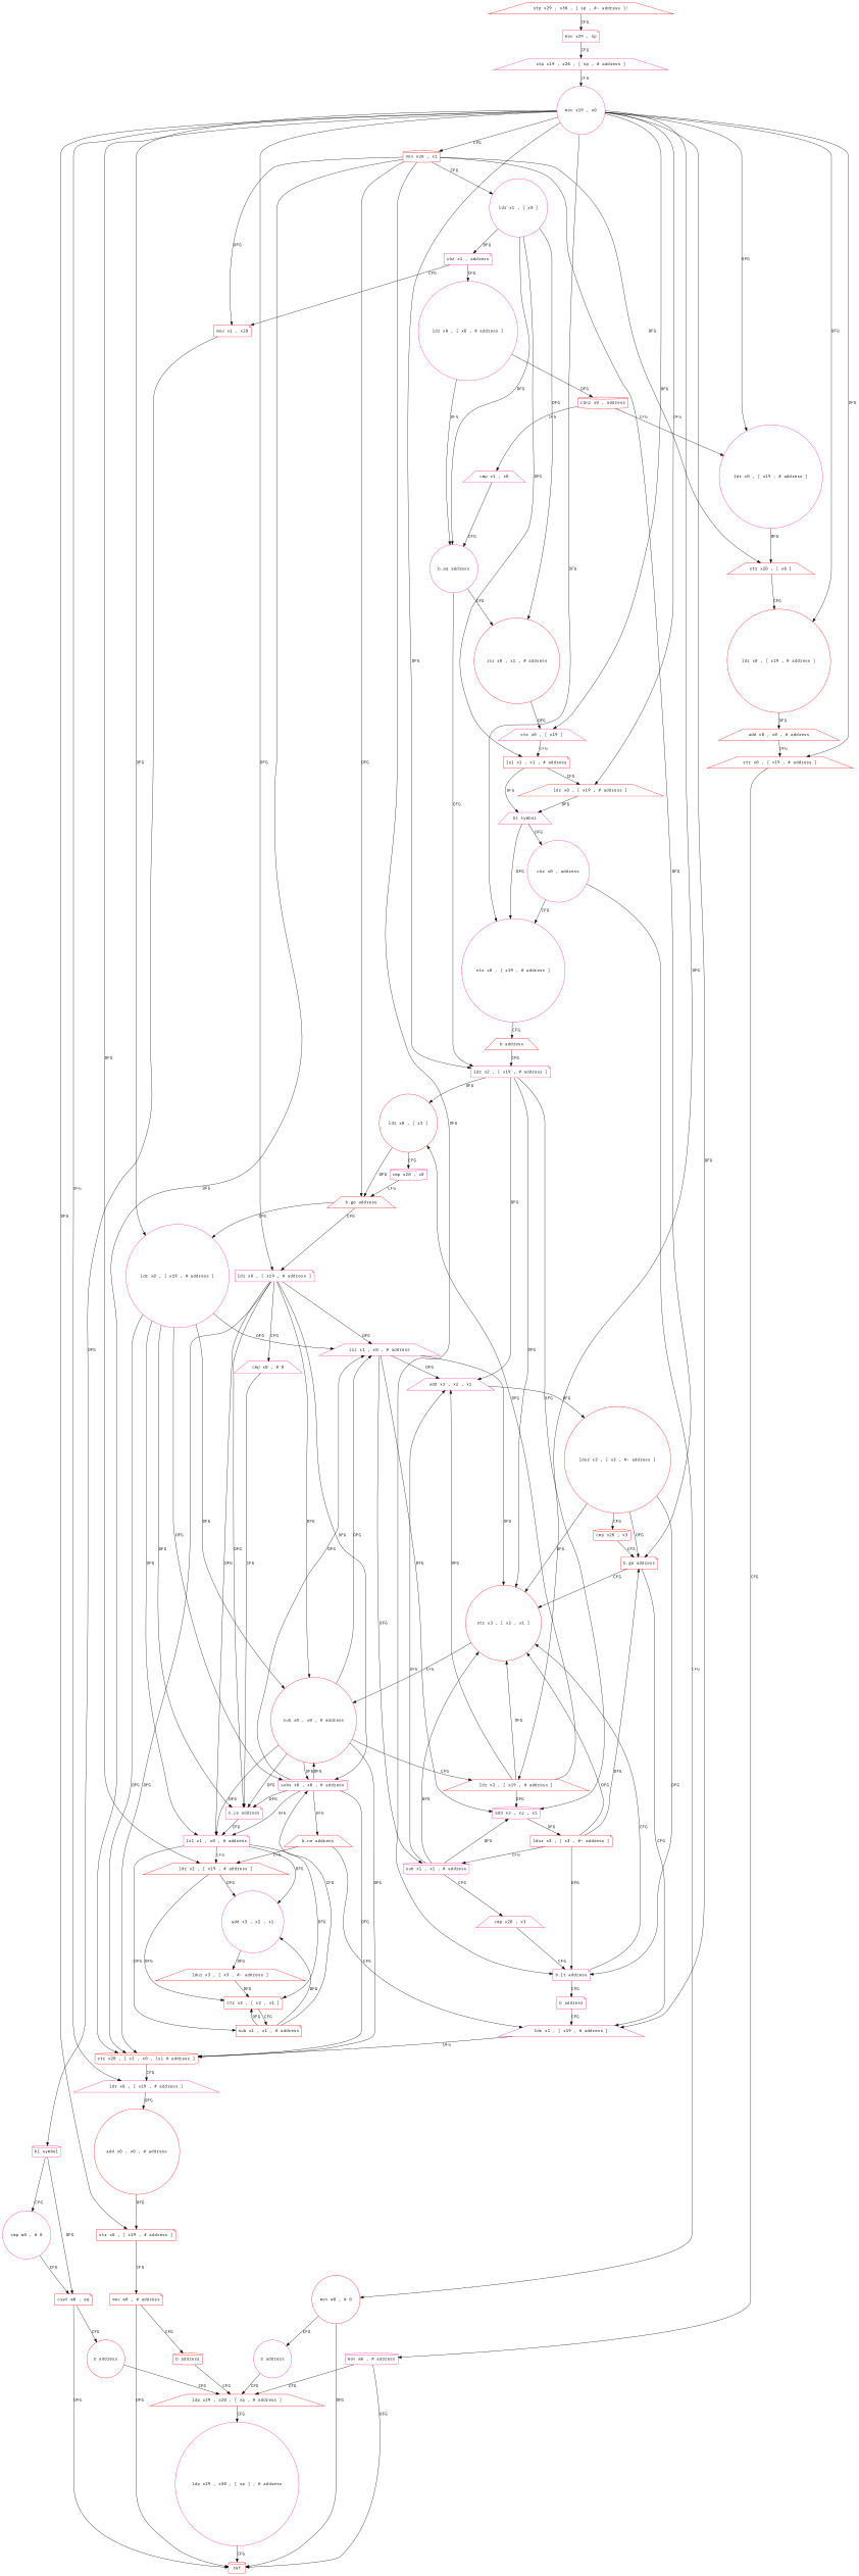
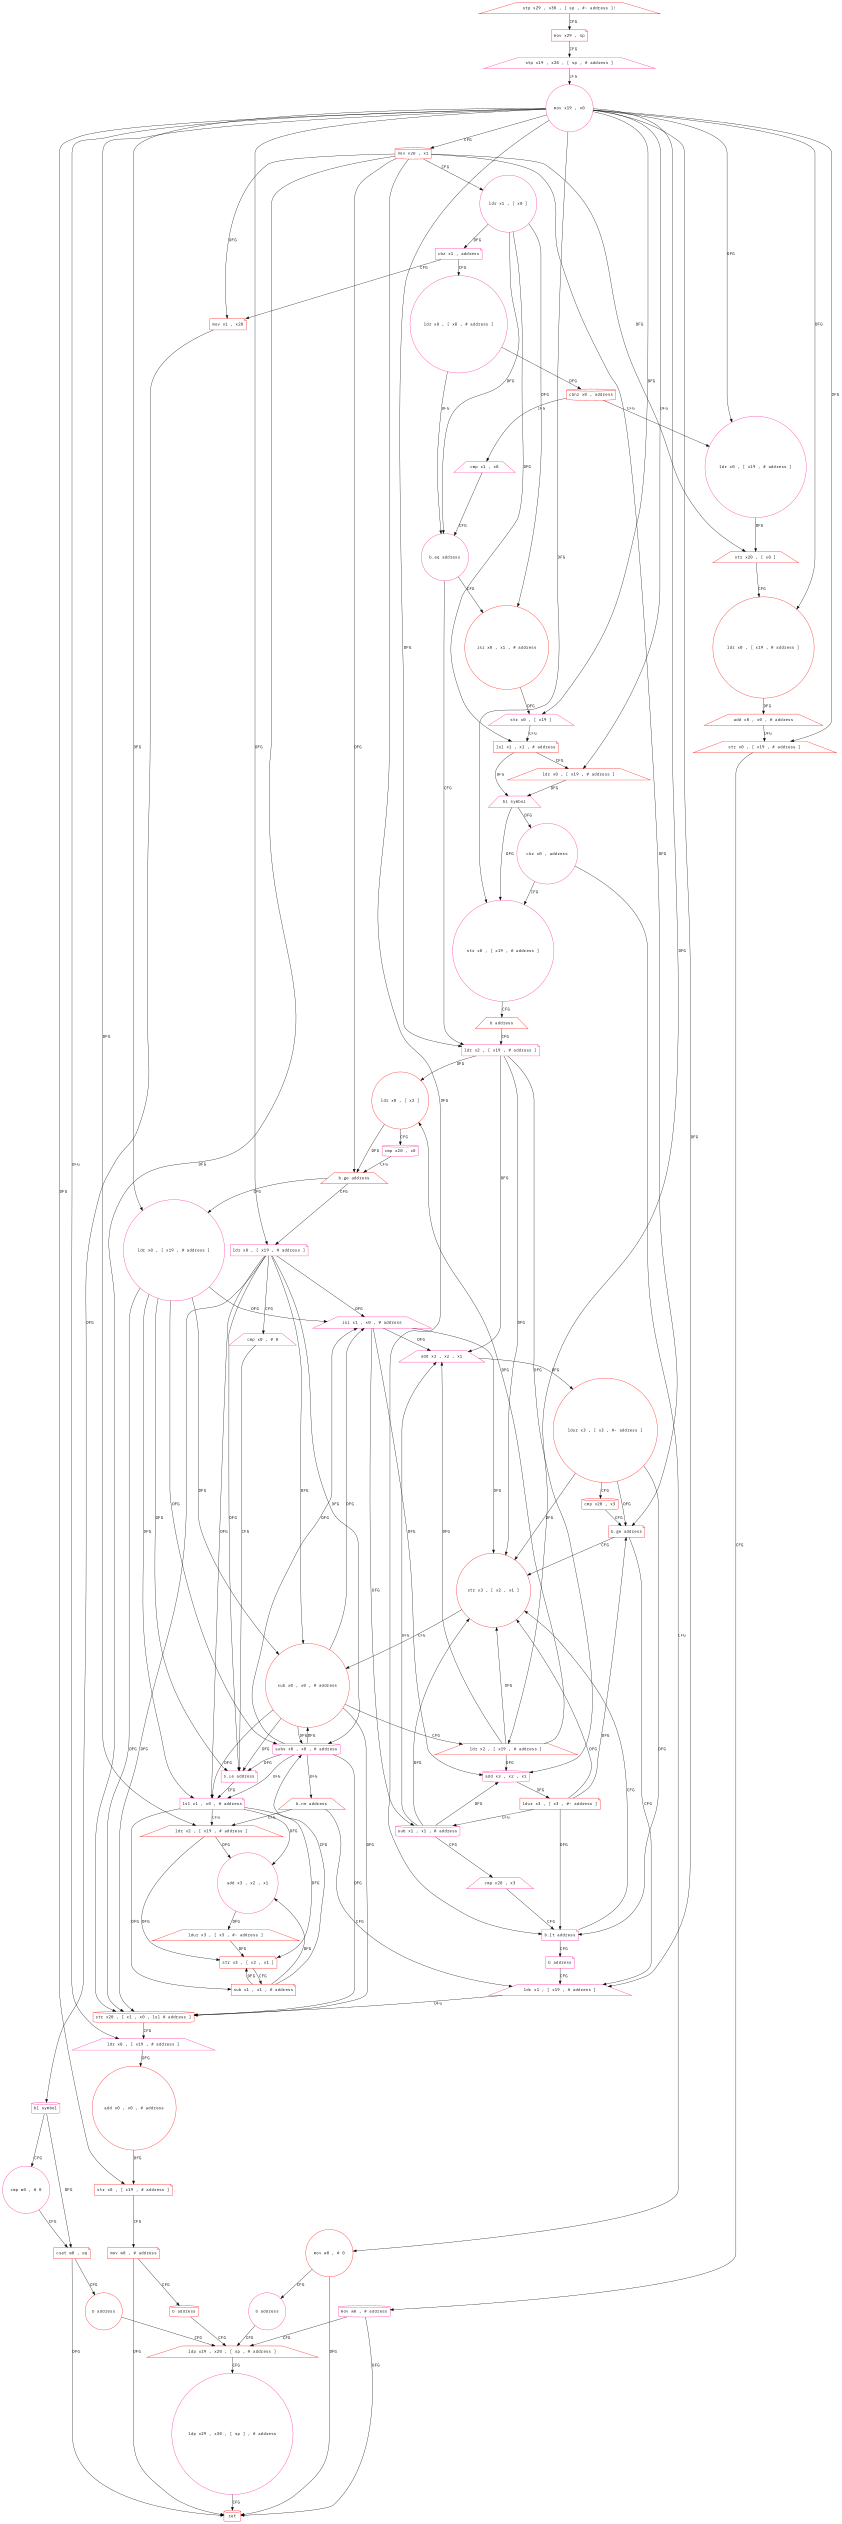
  digraph {
    fontname="IBM Plex Mono"
    node [color=red fontname="IBM Plex Mono" shape=trapezium]
    edge [fontname="IBM Plex Mono"]
    n1 [label="stp x29 , x30 , [ sp , #- address ]!"]
-   n2 [color=deeppink label="mov x29 , sp" shape=note]
+   n2 [label="mov x29 , sp" shape=note]
    n3 [color=deeppink label="stp x19 , x20 , [ sp , # address ]"]
    n4 [color=deeppink label="mov x19 , x0" shape=circle]
    n5 [label="mov x20 , x1" shape=cylinder]
    n6 [color=deeppink label="ldr x0 , [ x19 , # address ]" shape=circle]
    n7 [color=deeppink label="ldr x2 , [ x19 , # address ]" shape=note]
    n8 [label="ldr x0 , [ x19 , # address ]" shape=circle]
    n9 [label="str x0 , [ x19 , # address ]"]
    n10 [color=deeppink label="str x0 , [ x19 ]"]
    n11 [label="ldr x0 , [ x19 , # address ]"]
    n12 [color=deeppink label="str x0 , [ x19 , # address ]" shape=circle]
    n13 [color=deeppink label="ldr x0 , [ x19 , # address ]" shape=circle]
    n14 [color=deeppink label="ldr x0 , [ x19 , # address ]" shape=note]
    n15 [color=deeppink label="ldr x1 , [ x19 , # address ]"]
    n16 [color=deeppink label="ldr x0 , [ x19 , # address ]"]
    n17 [label="str x0 , [ x19 , # address ]" shape=note]
    n18 [label="ldr x2 , [ x19 , # address ]"]
    n19 [label="ldr x2 , [ x19 , # address ]"]
    n20 [color=deeppink label="ldr x1 , [ x0 ]" shape=circle]
    n21 [label="mov x1 , x20" shape=note]
    n22 [label="str x20 , [ x0 ]"]
    n23 [label="b.ge address"]
    n24 [label="b.ge address" shape=note]
    n25 [label="str x20 , [ x1 , x0 , lsl # address ]" shape=cylinder]
    n26 [color=deeppink label="b.lt address" shape=note]
    n27 [label="ldr x0 , [ x2 ]" shape=circle]
    n28 [color=deeppink label="add x3 , x2 , x1"]
    n29 [label="str x3 , [ x2 , x1 ]" shape=circle]
    n30 [color=deeppink label="add x3 , x2 , x1" shape=cylinder]
    n31 [label="add x0 , x0 , # address"]
    n32 [color=deeppink label="mov w0 , # address" shape=cylinder]
    n33 [label="lsl x1 , x1 , # address" shape=note]
    n34 [color=deeppink label="bl symbol"]
    n35 [label="b address"]
    n36 [color=deeppink label="lsl x1 , x0 , # address"]
    n37 [color=deeppink label="b.le address" shape=note]
    n38 [color=deeppink label="lsl x1 , x0 , # address" shape=note]
    n39 [label="sub x0 , x0 , # address" shape=circle]
    n40 [color=deeppink label="subs x0 , x0 , # address" shape=cylinder]
    n41 [color=deeppink label="cmp x0 , # 0"]
    n42 [label="add x0 , x0 , # address" shape=circle]
    n43 [label="mov w0 , # address" shape=note]
    n44 [color=deeppink label="add x3 , x2 , x1" shape=circle]
    n45 [label="str x3 , [ x2 , x1 ]" shape=note]
    n46 [color=deeppink label="cbz x1 , address" shape=note]
    n47 [color=deeppink label="b.eq address" shape=circle]
    n48 [label="lsl x0 , x1 , # address" shape=circle]
    n49 [color=deeppink label="bl symbol" shape=cylinder]
    n50 [color=deeppink label="b address" shape=note]
    n51 [color=deeppink label="ldr x0 , [ x0 , # address ]" shape=circle]
    n52 [label="cbnz x0 , address" shape=cylinder]
    n53 [color=deeppink label="cmp w0 , # 0" shape=circle]
    n54 [label="cset w0 , eq" shape=note]
    n55 [color=deeppink label="cmp x1 , x0"]
    n56 [label="b address" shape=circle]
    n57 [label=ret shape=cylinder]
    n58 [label="ldp x19 , x20 , [ sp , # address ]"]
    n59 [color=deeppink label="ldp x29 , x30 , [ sp ] , # address" shape=circle]
    n60 [color=deeppink label="cmp x20 , x0" shape=cylinder]
    n61 [label="ldur x3 , [ x3 , #- address ]" shape=circle]
    n62 [label="ldur x3 , [ x3 , #- address ]" shape=note]
    n63 [color=deeppink label="cbz x0 , address" shape=circle]
    n64 [label="mov w0 , # 0" shape=circle]
    n65 [color=deeppink label="b address" shape=circle]
    n66 [color=deeppink label="sub x1 , x1 , # address" shape=cylinder]
    n67 [label="sub x1 , x1 , # address" shape=note]
    n68 [label="b.ne address"]
    n69 [color=deeppink label="cmp x20 , x3"]
    n70 [label="cmp x20 , x3" shape=cylinder]
    n71 [label="ldur x3 , [ x3 , #- address ]"]
    n72 [label="b address" shape=cylinder]
    n1 -> n2 [label=CFG]
    n2 -> n3 [label=CFG]
    n3 -> n4 [label=CFG]
    n4 -> n5 [label=CFG]
    n4 -> n6 [label=DFG]
    n4 -> n7 [label=DFG]
    n4 -> n8 [label=DFG]
    n4 -> n9 [label=DFG]
    n4 -> n10 [label=DFG]
    n4 -> n11 [label=DFG]
    n4 -> n12 [label=DFG]
    n4 -> n13 [label=DFG]
    n4 -> n14 [label=DFG]
    n4 -> n15 [label=DFG]
    n4 -> n16 [label=DFG]
    n4 -> n17 [label=DFG]
    n4 -> n18 [label=DFG]
    n4 -> n19 [label=DFG]
    n5 -> n20 [label=CFG]
    n5 -> n21 [label=DFG]
    n5 -> n22 [label=DFG]
    n5 -> n23 [label=DFG]
    n5 -> n24 [label=DFG]
    n5 -> n25 [label=DFG]
    n5 -> n26 [label=DFG]
    n6 -> n22 [label=DFG]
    n7 -> n27 [label=DFG]
    n7 -> n28 [label=DFG]
    n7 -> n29 [label=DFG]
    n7 -> n30 [label=DFG]
    n8 -> n31 [label=DFG]
    n9 -> n32 [label=CFG]
    n10 -> n33 [label=CFG]
    n11 -> n34 [label=DFG]
    n12 -> n35 [label=CFG]
    n13 -> n25 [label=DFG]
    n13 -> n36 [label=DFG]
    n13 -> n37 [label=DFG]
    n13 -> n38 [label=DFG]
    n13 -> n39 [label=DFG]
    n13 -> n40 [label=DFG]
    n14 -> n25 [label=DFG]
    n14 -> n36 [label=DFG]
    n14 -> n37 [label=DFG]
    n14 -> n38 [label=DFG]
    n14 -> n39 [label=DFG]
    n14 -> n40 [label=DFG]
    n14 -> n41 [label=CFG]
    n15 -> n25 [label=DFG]
    n16 -> n42 [label=DFG]
    n17 -> n43 [label=CFG]
    n18 -> n27 [label=DFG]
    n18 -> n28 [label=DFG]
    n18 -> n29 [label=DFG]
    n18 -> n30 [label=DFG]
    n19 -> n44 [label=DFG]
    n19 -> n45 [label=DFG]
    n20 -> n33 [label=DFG]
    n20 -> n46 [label=DFG]
    n20 -> n47 [label=DFG]
    n20 -> n48 [label=DFG]
    n21 -> n49 [label=DFG]
    n22 -> n8 [label=CFG]
    n23 -> n13 [label=CFG]
    n23 -> n14 [label=CFG]
    n24 -> n15 [label=CFG]
    n24 -> n29 [label=CFG]
    n25 -> n16 [label=CFG]
    n26 -> n29 [label=CFG]
    n26 -> n50 [label=CFG]
    n27 -> n23 [label=DFG]
    n27 -> n60 [label=CFG]
    n28 -> n61 [label=DFG]
    n29 -> n39 [label=CFG]
    n30 -> n62 [label=DFG]
    n31 -> n9 [label=DFG]
    n32 -> n57 [label=DFG]
    n32 -> n58 [label=CFG]
    n33 -> n11 [label=CFG]
    n33 -> n34 [label=DFG]
    n34 -> n12 [label=DFG]
    n34 -> n63 [label=DFG]
    n35 -> n7 [label=CFG]
    n36 -> n28 [label=DFG]
    n36 -> n29 [label=DFG]
    n36 -> n30 [label=DFG]
    n36 -> n66 [label=DFG]
    n37 -> n38 [label=CFG]
    n38 -> n19 [label=CFG]
    n38 -> n44 [label=DFG]
    n38 -> n45 [label=DFG]
    n38 -> n67 [label=DFG]
    n39 -> n18 [label=CFG]
    n39 -> n25 [label=DFG]
    n39 -> n36 [label=DFG]
    n39 -> n37 [label=DFG]
    n39 -> n38 [label=DFG]
    n39 -> n40 [label=DFG]
    n40 -> n25 [label=DFG]
    n40 -> n36 [label=DFG]
    n40 -> n37 [label=DFG]
    n40 -> n38 [label=DFG]
    n40 -> n39 [label=DFG]
    n40 -> n68 [label=DFG]
    n41 -> n37 [label=CFG]
    n42 -> n17 [label=DFG]
    n43 -> n57 [label=DFG]
    n43 -> n72 [label=CFG]
    n44 -> n71 [label=DFG]
    n45 -> n67 [label=CFG]
    n46 -> n21 [label=CFG]
    n46 -> n51 [label=CFG]
    n47 -> n7 [label=CFG]
    n47 -> n48 [label=CFG]
    n48 -> n10 [label=DFG]
    n49 -> n53 [label=CFG]
    n49 -> n54 [label=DFG]
    n50 -> n15 [label=CFG]
    n51 -> n47 [label=DFG]
    n51 -> n52 [label=DFG]
    n52 -> n6 [label=CFG]
    n52 -> n55 [label=CFG]
    n53 -> n54 [label=CFG]
    n54 -> n56 [label=CFG]
    n54 -> n57 [label=DFG]
    n55 -> n47 [label=CFG]
    n56 -> n58 [label=CFG]
    n58 -> n59 [label=CFG]
    n59 -> n57 [label=CFG]
    n60 -> n23 [label=CFG]
    n61 -> n24 [label=DFG]
    n61 -> n26 [label=DFG]
    n61 -> n29 [label=DFG]
    n61 -> n70 [label=CFG]
    n62 -> n24 [label=DFG]
    n62 -> n26 [label=DFG]
    n62 -> n29 [label=DFG]
    n62 -> n66 [label=CFG]
    n63 -> n12 [label=CFG]
    n63 -> n64 [label=CFG]
    n64 -> n57 [label=DFG]
    n64 -> n65 [label=CFG]
    n65 -> n58 [label=CFG]
    n66 -> n28 [label=DFG]
    n66 -> n29 [label=DFG]
    n66 -> n30 [label=DFG]
    n66 -> n69 [label=CFG]
    n67 -> n40 [label=CFG]
    n67 -> n44 [label=DFG]
    n67 -> n45 [label=DFG]
    n68 -> n15 [label=CFG]
    n68 -> n19 [label=CFG]
    n69 -> n26 [label=CFG]
    n70 -> n24 [label=CFG]
    n71 -> n45 [label=DFG]
    n72 -> n58 [label=CFG]
  }
